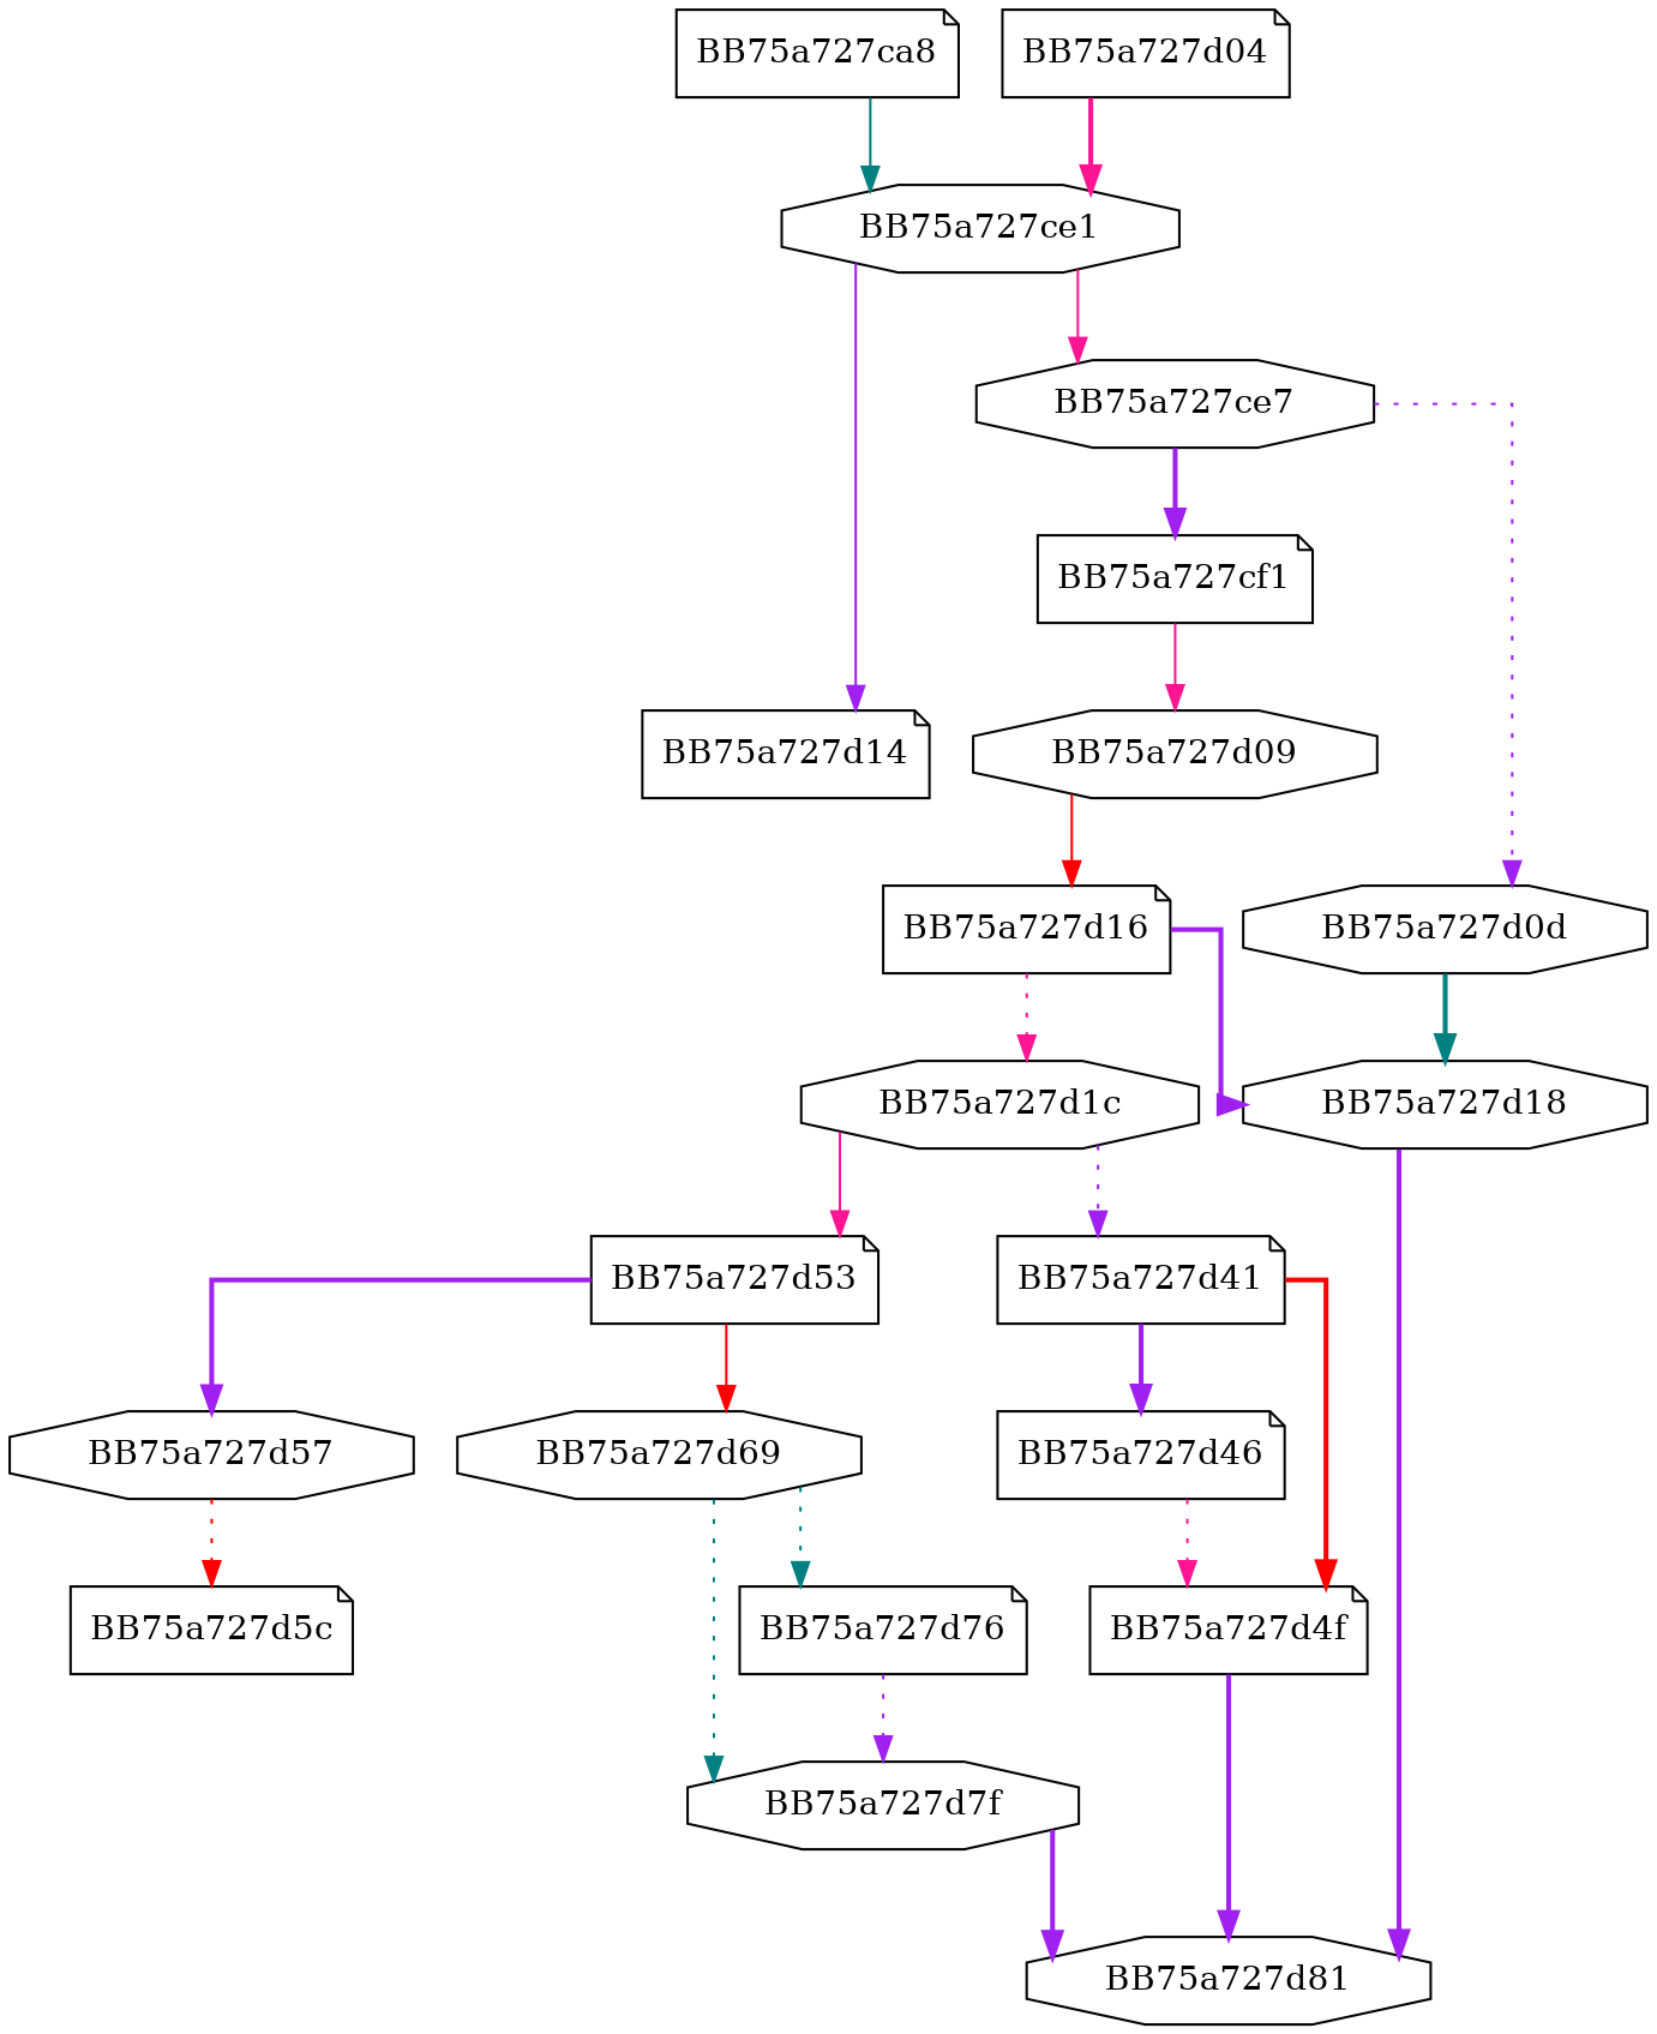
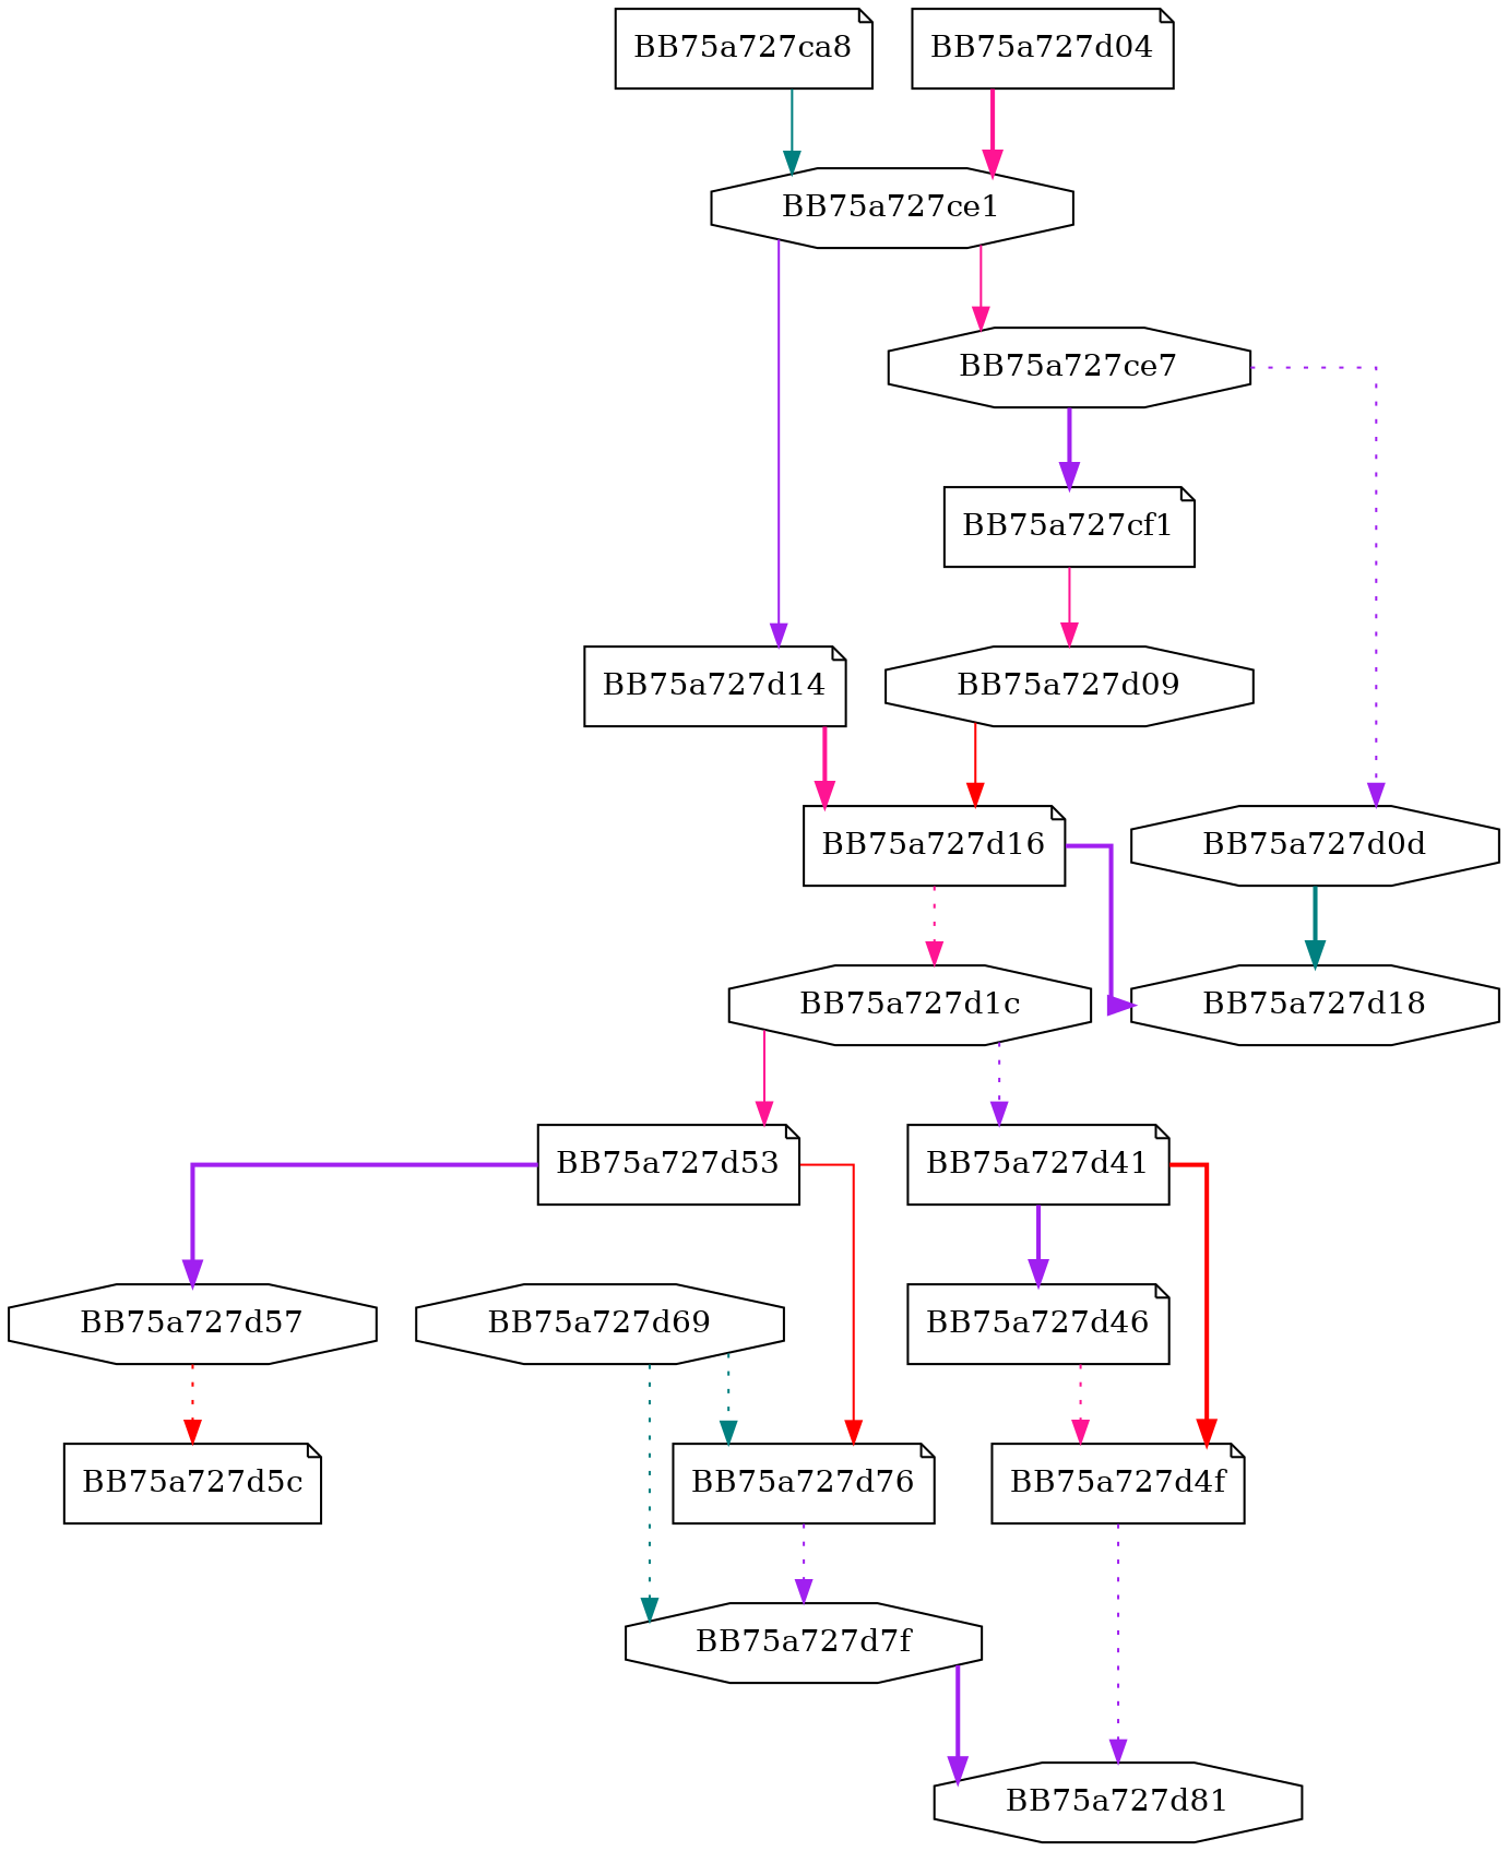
  digraph {
    splines=ortho
    node [shape=note]
    edge [color=purple style=bold]
    BB75a727ce1 [shape=octagon]
    BB75a727ca8
    BB75a727d14
    BB75a727ce7 [shape=octagon]
    BB75a727d16
    BB75a727d0d [shape=octagon]
    BB75a727cf1
    BB75a727d18 [shape=octagon]
    BB75a727d1c [shape=octagon]
    BB75a727d09 [shape=octagon]
    BB75a727d81 [shape=octagon]
    BB75a727d04
    BB75a727d53
    BB75a727d41
    BB75a727d69 [shape=octagon]
    BB75a727d57 [shape=octagon]
    BB75a727d4f
    BB75a727d46
    BB75a727d7f [shape=octagon]
    BB75a727d76
    BB75a727d5c
    BB75a727ce1 -> BB75a727d14 [style=solid]
    BB75a727ce1 -> BB75a727ce7 [color=deeppink style=solid]
    BB75a727ca8 -> BB75a727ce1 [color=teal style=solid]
+   BB75a727d14 -> BB75a727d16 [color=deeppink]
    BB75a727ce7 -> BB75a727d0d [style=dotted]
    BB75a727ce7 -> BB75a727cf1
    BB75a727d16 -> BB75a727d18
    BB75a727d16 -> BB75a727d1c [color=deeppink style=dotted]
    BB75a727d0d -> BB75a727d18 [color=teal]
    BB75a727cf1 -> BB75a727d09 [color=deeppink style=solid]
-   BB75a727d18 -> BB75a727d81
    BB75a727d1c -> BB75a727d53 [color=deeppink style=solid]
    BB75a727d1c -> BB75a727d41 [style=dotted]
    BB75a727d09 -> BB75a727d16 [color=red style=solid]
    BB75a727d04 -> BB75a727ce1 [color=deeppink]
-   BB75a727d53 -> BB75a727d69 [color=red style=solid]
+   BB75a727d53 -> BB75a727d76 [color=red style=solid]
    BB75a727d53 -> BB75a727d57
    BB75a727d41 -> BB75a727d4f [color=red]
    BB75a727d41 -> BB75a727d46
    BB75a727d69 -> BB75a727d7f [color=teal style=dotted]
    BB75a727d69 -> BB75a727d76 [color=teal style=dotted]
    BB75a727d57 -> BB75a727d5c [color=red style=dotted]
-   BB75a727d4f -> BB75a727d81
+   BB75a727d4f -> BB75a727d81 [style=dotted]
    BB75a727d46 -> BB75a727d4f [color=deeppink style=dotted]
    BB75a727d7f -> BB75a727d81
    BB75a727d76 -> BB75a727d7f [style=dotted]
  }
